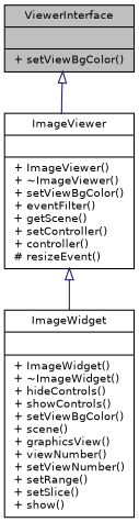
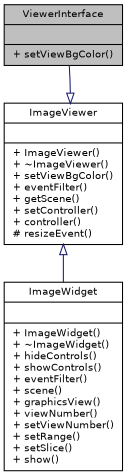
  digraph {
    node [color=black fillcolor=white fontname=Helvetica fontsize=10 shape=record style=filled]
    edge [arrowtail=onormal color=midnightblue dir=back fontname=Helvetica fontsize=10 labelfontname=Helvetica labelfontsize=10 style=solid]
    n1 [fillcolor=grey75 fontcolor=black height=0.2 label="{ViewerInterface\n||+ setViewBgColor()\l}" width=0.4]
    n2 [height=0.2 label="{ImageViewer\n||+ ImageViewer()\l+ ~ImageViewer()\l+ setViewBgColor()\l+ eventFilter()\l+ getScene()\l+ setController()\l+ controller()\l# resizeEvent()\l}" width=0.4]
-   n3 [height=0.2 label="{ImageWidget\n||+ ImageWidget()\l+ ~ImageWidget()\l+ hideControls()\l+ showControls()\l+ setViewBgColor()\l+ scene()\l+ graphicsView()\l+ viewNumber()\l+ setViewNumber()\l+ setRange()\l+ setSlice()\l+ show()\l}" width=0.4]
-   n1 -> n2
+   n3 [height=0.2 label="{ImageWidget\n||+ ImageWidget()\l+ ~ImageWidget()\l+ hideControls()\l+ showControls()\l+ eventFilter()\l+ scene()\l+ graphicsView()\l+ viewNumber()\l+ setViewNumber()\l+ setRange()\l+ setSlice()\l+ show()\l}" width=0.4]
+   n2 -> n1
    n2 -> n3
  }
